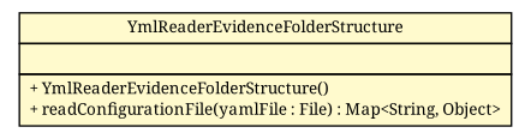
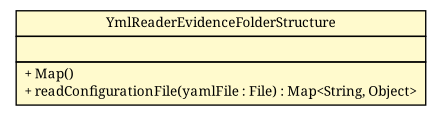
  digraph {
    nodesep=0.25
    ranksep=0.5
    fontname="Noto Serif"
-   n1 [fontcolor=black fontname="Noto Serif" fontsize=10.0 label=<<table title="gov.sandia.cf.application.configuration.YmlReaderEvidenceFolderStructure" border="0" cellborder="1" cellspacing="0" cellpadding="2" port="p" bgcolor="lemonChiffon" href="./YmlReaderEvidenceFolderStructure.html"> 		<tr><td><table border="0" cellspacing="0" cellpadding="1"> <tr><td align="center" balign="center"> YmlReaderEvidenceFolderStructure </td></tr> 		</table></td></tr> 		<tr><td><table border="0" cellspacing="0" cellpadding="1"> <tr><td align="left" balign="left">  </td></tr> 		</table></td></tr> 		<tr><td><table border="0" cellspacing="0" cellpadding="1"> <tr><td align="left" balign="left"> + YmlReaderEvidenceFolderStructure() </td></tr> <tr><td align="left" balign="left"> + readConfigurationFile(yamlFile : File) : Map&lt;String, Object&gt; </td></tr> 		</table></td></tr> 		</table>> shape=plaintext]
+   n1 [fontcolor=black fontname="Noto Serif" fontsize=10.0 label=<<table title="gov.sandia.cf.application.configuration.YmlReaderEvidenceFolderStructure" border="0" cellborder="1" cellspacing="0" cellpadding="2" port="p" bgcolor="lemonChiffon" href="./YmlReaderEvidenceFolderStructure.html"> 		<tr><td><table border="0" cellspacing="0" cellpadding="1"> <tr><td align="center" balign="center"> YmlReaderEvidenceFolderStructure </td></tr> 		</table></td></tr> 		<tr><td><table border="0" cellspacing="0" cellpadding="1"> <tr><td align="left" balign="left">  </td></tr> 		</table></td></tr> 		<tr><td><table border="0" cellspacing="0" cellpadding="1"> <tr><td align="left" balign="left"> + Map() </td></tr> <tr><td align="left" balign="left"> + readConfigurationFile(yamlFile : File) : Map&lt;String, Object&gt; </td></tr> 		</table></td></tr> 		</table>> shape=plaintext]
  }
